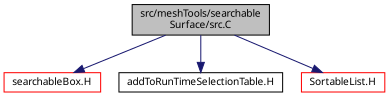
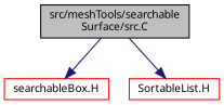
  digraph {
    fontname="Noto Sans"
    node [color=black fontname="Noto Sans" fontsize=10 shape=record]
    edge [color=midnightblue fontname="Noto Sans" fontsize=10 labelfontname=Helvetica labelfontsize=10 style=solid]
    n1 [fillcolor=grey75 fontcolor=black height=0.2 label="src/meshTools/searchable\lSurface/src.C" style=filled width=0.4]
    n2 [color=red height=0.2 label="searchableBox.H" width=0.4]
-   n3 [height=0.2 label="addToRunTimeSelectionTable.H" width=0.4]
    n4 [color=red height=0.2 label="SortableList.H" width=0.4]
    n1 -> n2
-   n1 -> n3
    n1 -> n4
  }
